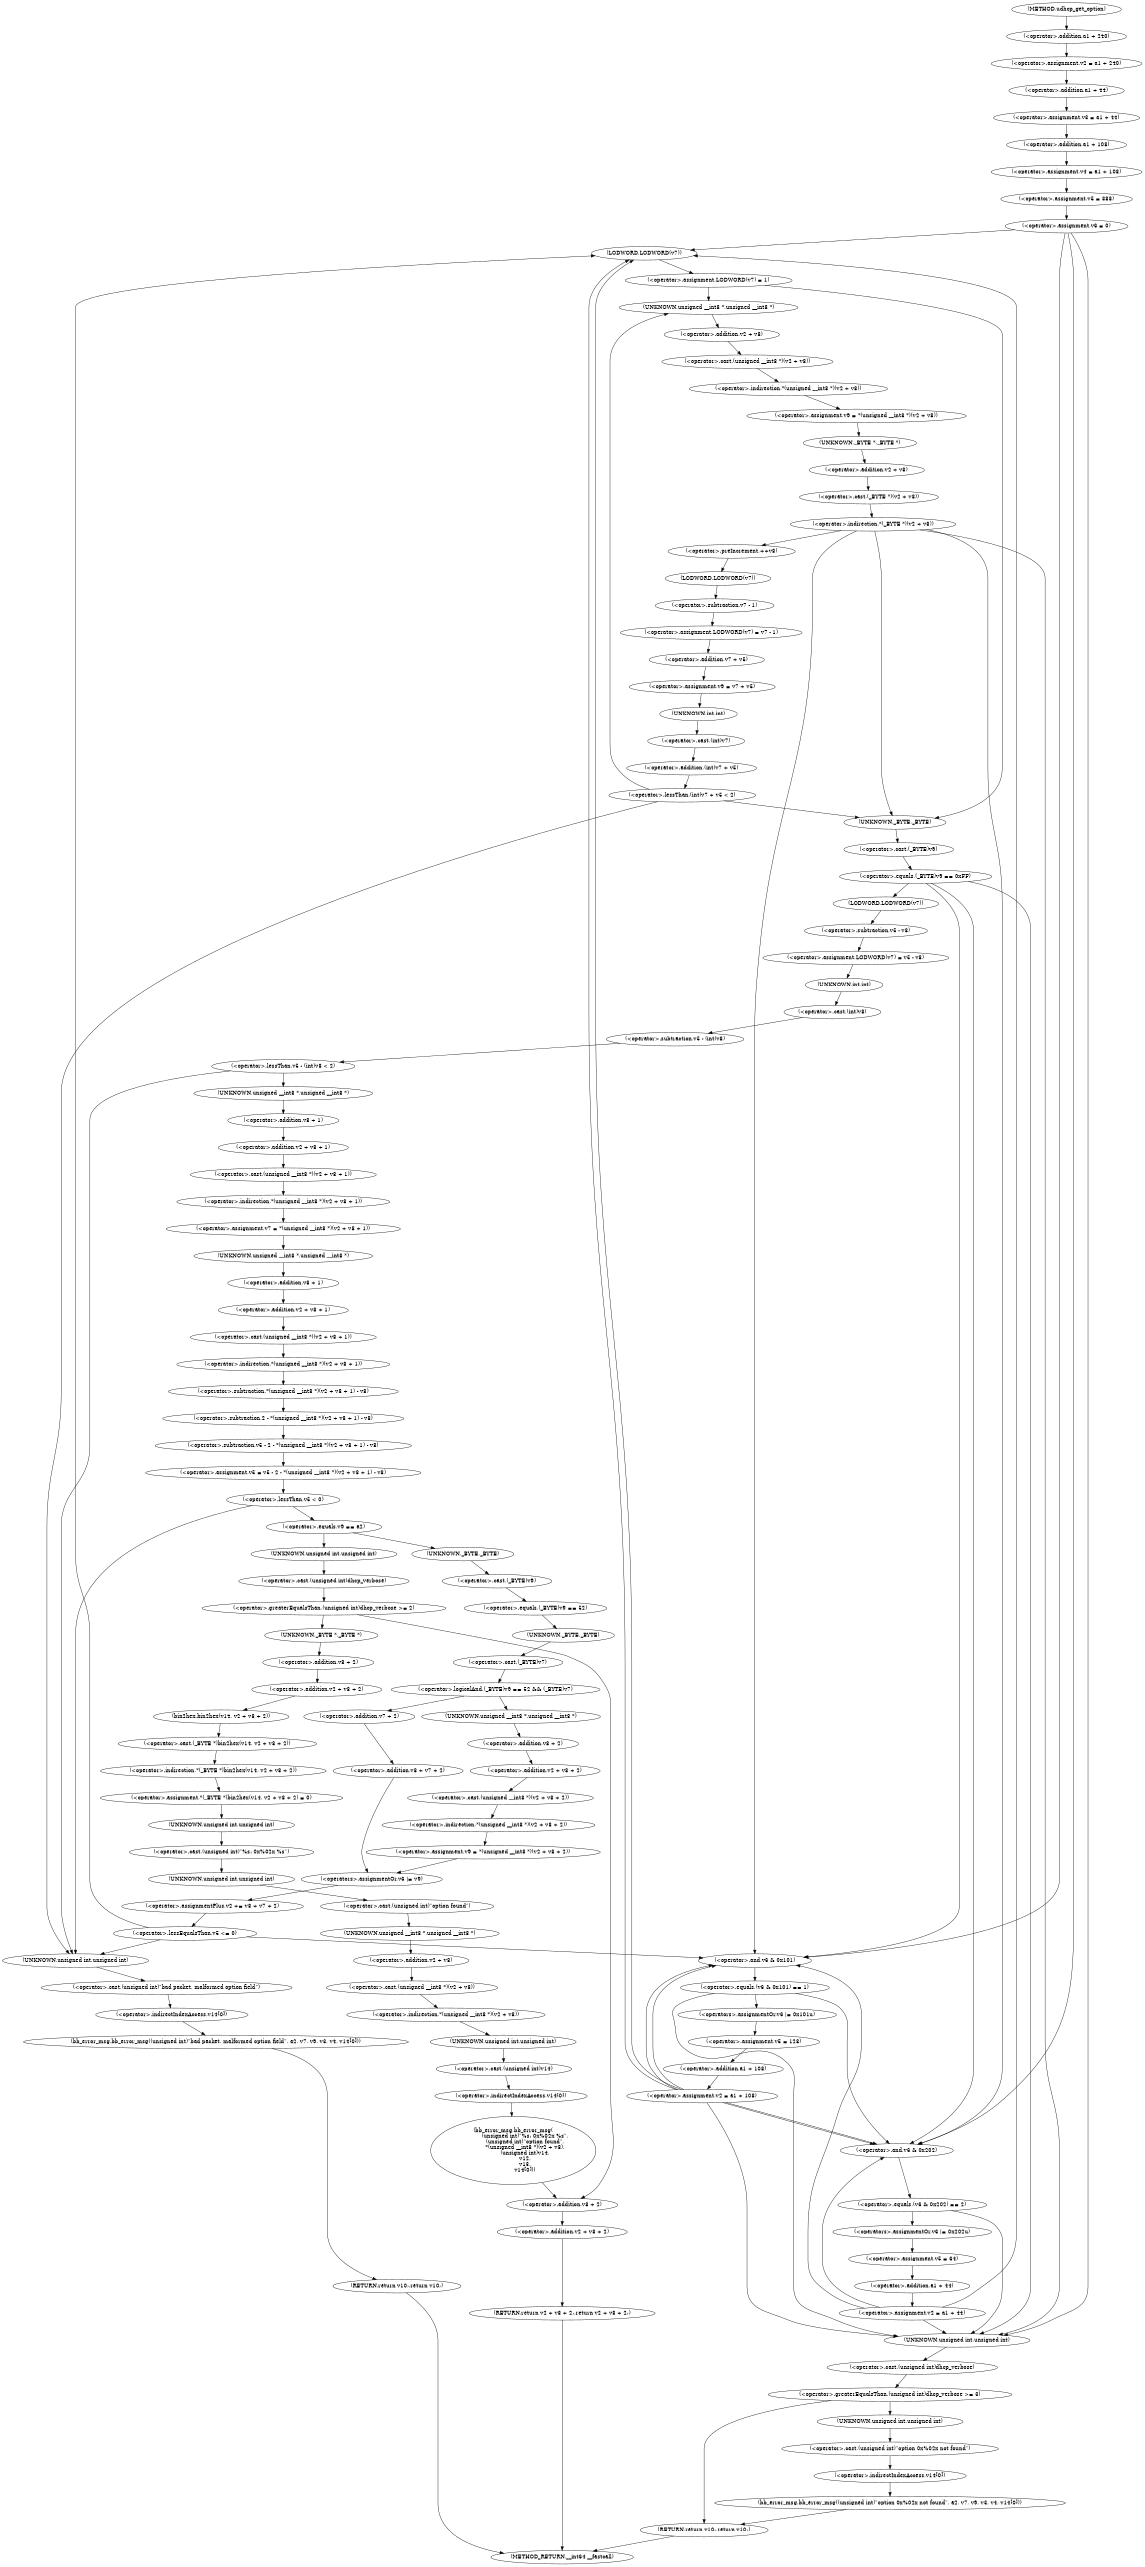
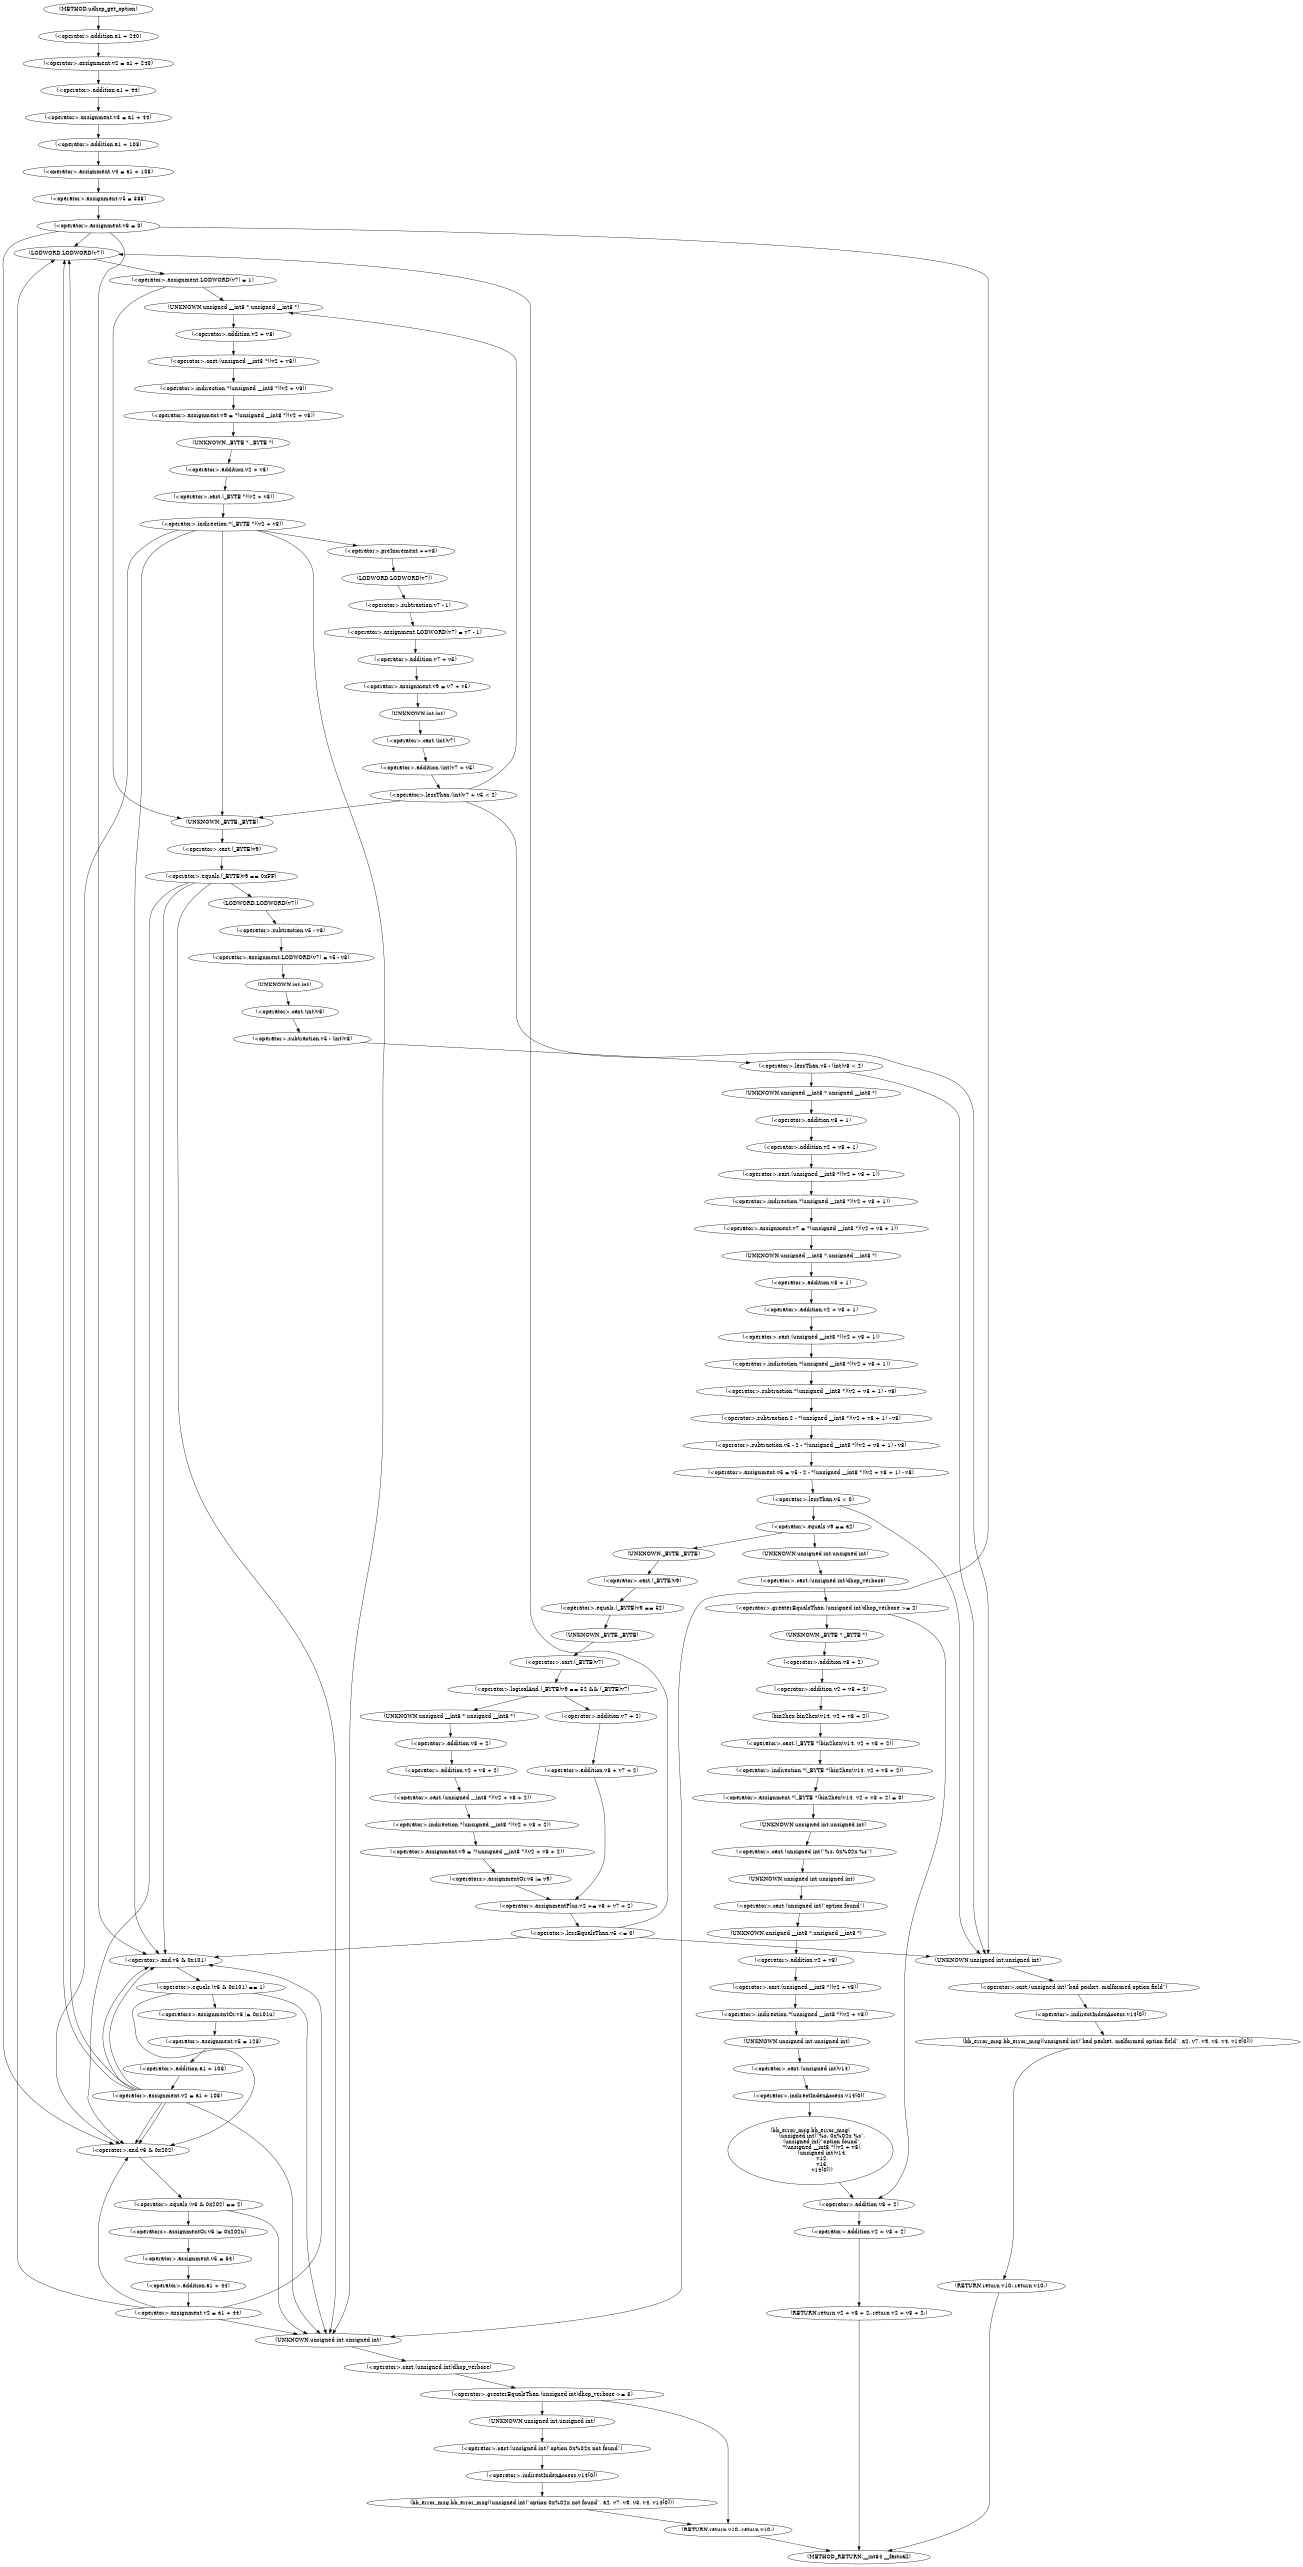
  digraph {
    n1 [label="(<operator>.assignment,v2 = a1 + 240)"]
    n2 [label="(<operator>.addition,a1 + 44)"]
    n3 [label="(<operator>.assignment,v3 = a1 + 44)"]
    n4 [label="(<operator>.addition,a1 + 240)"]
    n5 [label="(<operator>.addition,a1 + 108)"]
    n6 [label="(<operator>.assignment,v4 = a1 + 108)"]
    n7 [label="(<operator>.assignment,v5 = 388)"]
    n8 [label="(<operator>.assignment,v6 = 0)"]
    n9 [label="(LODWORD,LODWORD(v7))"]
    n10 [label="(<operator>.and,v6 & 0x101)"]
    n11 [label="(<operator>.and,v6 & 0x202)"]
    n12 [label="(UNKNOWN,unsigned int,unsigned int)"]
    n13 [label="(<operator>.assignment,LODWORD(v7) = 1)"]
    n14 [label="(<operator>.equals,(v6 & 0x101) == 1)"]
    n15 [label="(<operator>.equals,(v6 & 0x202) == 2)"]
    n16 [label="(<operator>.cast,(unsigned int)dhcp_verbose)"]
    n17 [label="(UNKNOWN,unsigned __int8 *,unsigned __int8 *)"]
    n18 [label="(UNKNOWN,_BYTE,_BYTE)"]
    n19 [label="(<operator>.addition,v2 + v8)"]
    n20 [label="(<operator>.cast,(_BYTE)v9)"]
    n21 [label="(<operator>.assignment,v9 = *(unsigned __int8 *)(v2 + v8))"]
    n22 [label="(UNKNOWN,_BYTE *,_BYTE *)"]
    n23 [label="(<operator>.addition,v2 + v8)"]
    n24 [label="(<operator>.indirection,*(unsigned __int8 *)(v2 + v8))"]
    n25 [label="(<operator>.cast,(unsigned __int8 *)(v2 + v8))"]
    n26 [label="(<operator>.indirection,*(_BYTE *)(v2 + v8))"]
    n27 [label="(<operator>.preIncrement,++v8)"]
    n28 [label="(LODWORD,LODWORD(v7))"]
    n29 [label="(<operator>.cast,(_BYTE *)(v2 + v8))"]
    n30 [label="(<operator>.subtraction,v7 - 1)"]
    n31 [label="(<operator>.assignment,LODWORD(v7) = v7 - 1)"]
    n32 [label="(<operator>.addition,v7 + v5)"]
    n33 [label="(<operator>.assignment,v9 = v7 + v5)"]
    n34 [label="(UNKNOWN,int,int)"]
    n35 [label="(<operator>.cast,(int)v7)"]
    n36 [label="(<operator>.lessThan,(int)v7 + v5 < 2)"]
    n37 [label="(UNKNOWN,unsigned int,unsigned int)"]
    n38 [label="(<operator>.cast,(unsigned int)\"bad packet, malformed option field\")"]
    n39 [label="(<operator>.addition,(int)v7 + v5)"]
    n40 [label="(<operator>.equals,(_BYTE)v9 == 0xFF)"]
    n41 [label="(LODWORD,LODWORD(v7))"]
    n42 [label="(<operator>.subtraction,v5 - v8)"]
    n43 [label="(<operator>.assignment,LODWORD(v7) = v5 - v8)"]
    n44 [label="(UNKNOWN,int,int)"]
    n45 [label="(<operator>.cast,(int)v8)"]
    n46 [label="(<operator>.lessThan,v5 - (int)v8 < 2)"]
    n47 [label="(UNKNOWN,unsigned __int8 *,unsigned __int8 *)"]
    n48 [label="(<operator>.addition,v8 + 1)"]
    n49 [label="(<operator>.subtraction,v5 - (int)v8)"]
    n50 [label="(<operator>.assignment,v7 = *(unsigned __int8 *)(v2 + v8 + 1))"]
    n51 [label="(UNKNOWN,unsigned __int8 *,unsigned __int8 *)"]
    n52 [label="(<operator>.addition,v8 + 1)"]
    n53 [label="(<operator>.indirection,*(unsigned __int8 *)(v2 + v8 + 1))"]
    n54 [label="(<operator>.cast,(unsigned __int8 *)(v2 + v8 + 1))"]
    n55 [label="(<operator>.addition,v2 + v8 + 1)"]
    n56 [label="(<operator>.assignment,v5 = v5 - 2 - *(unsigned __int8 *)(v2 + v8 + 1) - v8)"]
    n57 [label="(<operator>.lessThan,v5 < 0)"]
    n58 [label="(<operator>.equals,v9 == a2)"]
    n59 [label="(<operator>.subtraction,v5 - 2 - *(unsigned __int8 *)(v2 + v8 + 1) - v8)"]
    n60 [label="(<operator>.subtraction,2 - *(unsigned __int8 *)(v2 + v8 + 1) - v8)"]
    n61 [label="(<operator>.subtraction,*(unsigned __int8 *)(v2 + v8 + 1) - v8)"]
    n62 [label="(<operator>.indirection,*(unsigned __int8 *)(v2 + v8 + 1))"]
    n63 [label="(<operator>.cast,(unsigned __int8 *)(v2 + v8 + 1))"]
    n64 [label="(<operator>.addition,v2 + v8 + 1)"]
    n65 [label="(UNKNOWN,unsigned int,unsigned int)"]
    n66 [label="(UNKNOWN,_BYTE,_BYTE)"]
    n67 [label="(<operator>.cast,(unsigned int)dhcp_verbose)"]
    n68 [label="(<operator>.cast,(_BYTE)v9)"]
    n69 [label="(<operator>.greaterEqualsThan,(unsigned int)dhcp_verbose >= 2)"]
    n70 [label="(UNKNOWN,_BYTE *,_BYTE *)"]
    n71 [label="(<operator>.addition,v8 + 2)"]
    n72 [label="(<operator>.addition,v8 + 2)"]
    n73 [label="(<operator>.addition,v2 + v8 + 2)"]
    n74 [label="(<operator>.assignment,*(_BYTE *)bin2hex(v14, v2 + v8 + 2) = 0)"]
    n75 [label="(UNKNOWN,unsigned int,unsigned int)"]
    n76 [label="(<operator>.cast,(unsigned int)\"%s: 0x%02x %s\")"]
    n77 [label="(<operator>.indirection,*(_BYTE *)bin2hex(v14, v2 + v8 + 2))"]
    n78 [label="(<operator>.cast,(_BYTE *)bin2hex(v14, v2 + v8 + 2))"]
    n79 [label="(<operator>.addition,v2 + v8 + 2)"]
    n80 [label="(bin2hex,bin2hex(v14, v2 + v8 + 2))"]
    n81 [label="(bb_error_msg,bb_error_msg(\n              (unsigned int)\"%s: 0x%02x %s\",\n              (unsigned int)\"option found\",\n              *(unsigned __int8 *)(v2 + v8),\n              (unsigned int)v14,\n              v12,\n              v13,\n              v14[0]))"]
    n82 [label="(UNKNOWN,unsigned int,unsigned int)"]
    n83 [label="(<operator>.cast,(unsigned int)\"option found\")"]
    n84 [label="(UNKNOWN,unsigned __int8 *,unsigned __int8 *)"]
    n85 [label="(<operator>.addition,v2 + v8)"]
    n86 [label="(<operator>.indirection,*(unsigned __int8 *)(v2 + v8))"]
    n87 [label="(UNKNOWN,unsigned int,unsigned int)"]
    n88 [label="(<operator>.cast,(unsigned int)v14)"]
    n89 [label="(<operator>.cast,(unsigned __int8 *)(v2 + v8))"]
    n90 [label="(<operator>.indirectIndexAccess,v14[0])"]
    n91 [label="(RETURN,return v2 + v8 + 2;,return v2 + v8 + 2;)"]
    n92 [label="(METHOD_RETURN,__int64 __fastcall)"]
    n93 [label="(<operator>.logicalAnd,(_BYTE)v9 == 52 && (_BYTE)v7)"]
    n94 [label="(UNKNOWN,unsigned __int8 *,unsigned __int8 *)"]
    n95 [label="(<operator>.addition,v7 + 2)"]
    n96 [label="(<operator>.addition,v8 + 2)"]
    n97 [label="(<operator>.addition,v8 + v7 + 2)"]
    n98 [label="(<operator>.equals,(_BYTE)v9 == 52)"]
    n99 [label="(UNKNOWN,_BYTE,_BYTE)"]
    n100 [label="(<operator>.cast,(_BYTE)v7)"]
    n101 [label="(<operator>.assignment,v9 = *(unsigned __int8 *)(v2 + v8 + 2))"]
    n102 [label="(<operators>.assignmentOr,v6 |= v9)"]
    n103 [label="(<operator>.assignmentPlus,v2 += v8 + v7 + 2)"]
    n104 [label="(<operator>.indirection,*(unsigned __int8 *)(v2 + v8 + 2))"]
    n105 [label="(<operator>.cast,(unsigned __int8 *)(v2 + v8 + 2))"]
    n106 [label="(<operator>.addition,v2 + v8 + 2)"]
    n107 [label="(<operator>.lessEqualsThan,v5 <= 0)"]
    n108 [label="(bb_error_msg,bb_error_msg((unsigned int)\"bad packet, malformed option field\", a2, v7, v9, v3, v4, v14[0]))"]
    n109 [label="(RETURN,return v10;,return v10;)"]
    n110 [label="(<operator>.indirectIndexAccess,v14[0])"]
    n111 [label="(<operators>.assignmentOr,v6 |= 0x101u)"]
    n112 [label="(<operator>.assignment,v5 = 128)"]
    n113 [label="(<operator>.addition,a1 + 108)"]
    n114 [label="(<operator>.assignment,v2 = a1 + 108)"]
    n115 [label="(<operators>.assignmentOr,v6 |= 0x202u)"]
    n116 [label="(<operator>.assignment,v5 = 64)"]
    n117 [label="(<operator>.addition,a1 + 44)"]
    n118 [label="(<operator>.assignment,v2 = a1 + 44)"]
    n119 [label="(<operator>.greaterEqualsThan,(unsigned int)dhcp_verbose >= 3)"]
    n120 [label="(UNKNOWN,unsigned int,unsigned int)"]
    n121 [label="(RETURN,return v10;,return v10;)"]
    n122 [label="(<operator>.cast,(unsigned int)\"option 0x%02x not found\")"]
    n123 [label="(bb_error_msg,bb_error_msg((unsigned int)\"option 0x%02x not found\", a2, v7, v9, v3, v4, v14[0]))"]
    n124 [label="(<operator>.indirectIndexAccess,v14[0])"]
    n125 [label="(METHOD,udhcp_get_option)"]
    n1 -> n2
    n2 -> n3
    n3 -> n5
    n4 -> n1
    n5 -> n6
    n6 -> n7
    n7 -> n8
    n8 -> n9
    n8 -> n10
    n8 -> n11
    n8 -> n12
    n9 -> n13
    n10 -> n14
    n11 -> n15
    n12 -> n16
    n13 -> n17
    n13 -> n18
    n14 -> n11
    n14 -> n12
    n14 -> n111
    n15 -> n12
    n15 -> n115
    n16 -> n119
    n17 -> n19
    n18 -> n20
    n19 -> n25
    n20 -> n40
    n21 -> n22
    n22 -> n23
    n23 -> n29
    n24 -> n21
    n25 -> n24
    n26 -> n10
    n26 -> n11
    n26 -> n12
    n26 -> n18
    n26 -> n27
    n27 -> n28
    n28 -> n30
    n29 -> n26
    n30 -> n31
    n31 -> n32
    n32 -> n33
    n33 -> n34
    n34 -> n35
    n35 -> n39
    n36 -> n17
    n36 -> n18
    n36 -> n37
    n37 -> n38
    n38 -> n110
    n39 -> n36
    n40 -> n10
    n40 -> n11
    n40 -> n12
    n40 -> n41
    n41 -> n42
    n42 -> n43
    n43 -> n44
    n44 -> n45
    n45 -> n49
    n46 -> n37
    n46 -> n47
    n47 -> n48
    n48 -> n55
    n49 -> n46
    n50 -> n51
    n51 -> n52
    n52 -> n64
    n53 -> n50
    n54 -> n53
    n55 -> n54
    n56 -> n57
    n57 -> n37
    n57 -> n58
    n58 -> n65
    n58 -> n66
    n59 -> n56
    n60 -> n59
    n61 -> n60
    n62 -> n61
    n63 -> n62
    n64 -> n63
    n65 -> n67
    n66 -> n68
    n67 -> n69
    n68 -> n98
    n69 -> n70
    n69 -> n71
    n70 -> n72
    n71 -> n73
    n72 -> n79
    n73 -> n91
    n74 -> n75
    n75 -> n76
    n76 -> n82
    n77 -> n74
    n78 -> n77
    n79 -> n80
    n80 -> n78
    n81 -> n71
    n82 -> n83
    n83 -> n84
    n84 -> n85
    n85 -> n89
    n86 -> n87
    n87 -> n88
    n88 -> n90
    n89 -> n86
    n90 -> n81
    n91 -> n92
    n93 -> n94
    n93 -> n95
    n94 -> n96
    n95 -> n97
    n96 -> n106
-   n97 -> n102
+   n97 -> n103
    n98 -> n99
    n99 -> n100
    n100 -> n93
    n101 -> n102
    n102 -> n103
    n103 -> n107
    n104 -> n101
    n105 -> n104
    n106 -> n105
    n107 -> n9
    n107 -> n10
    n107 -> n37
    n108 -> n109
    n109 -> n92
    n110 -> n108
    n111 -> n112
    n112 -> n113
    n113 -> n114
    n114 -> n9
    n114 -> n9
    n114 -> n10
    n114 -> n10
    n114 -> n11
    n114 -> n11
    n114 -> n12
    n115 -> n116
    n116 -> n117
    n117 -> n118
    n118 -> n9
    n118 -> n10
    n118 -> n11
    n118 -> n12
    n119 -> n120
    n119 -> n121
    n120 -> n122
    n121 -> n92
    n122 -> n124
    n123 -> n121
    n124 -> n123
    n125 -> n4
  }
